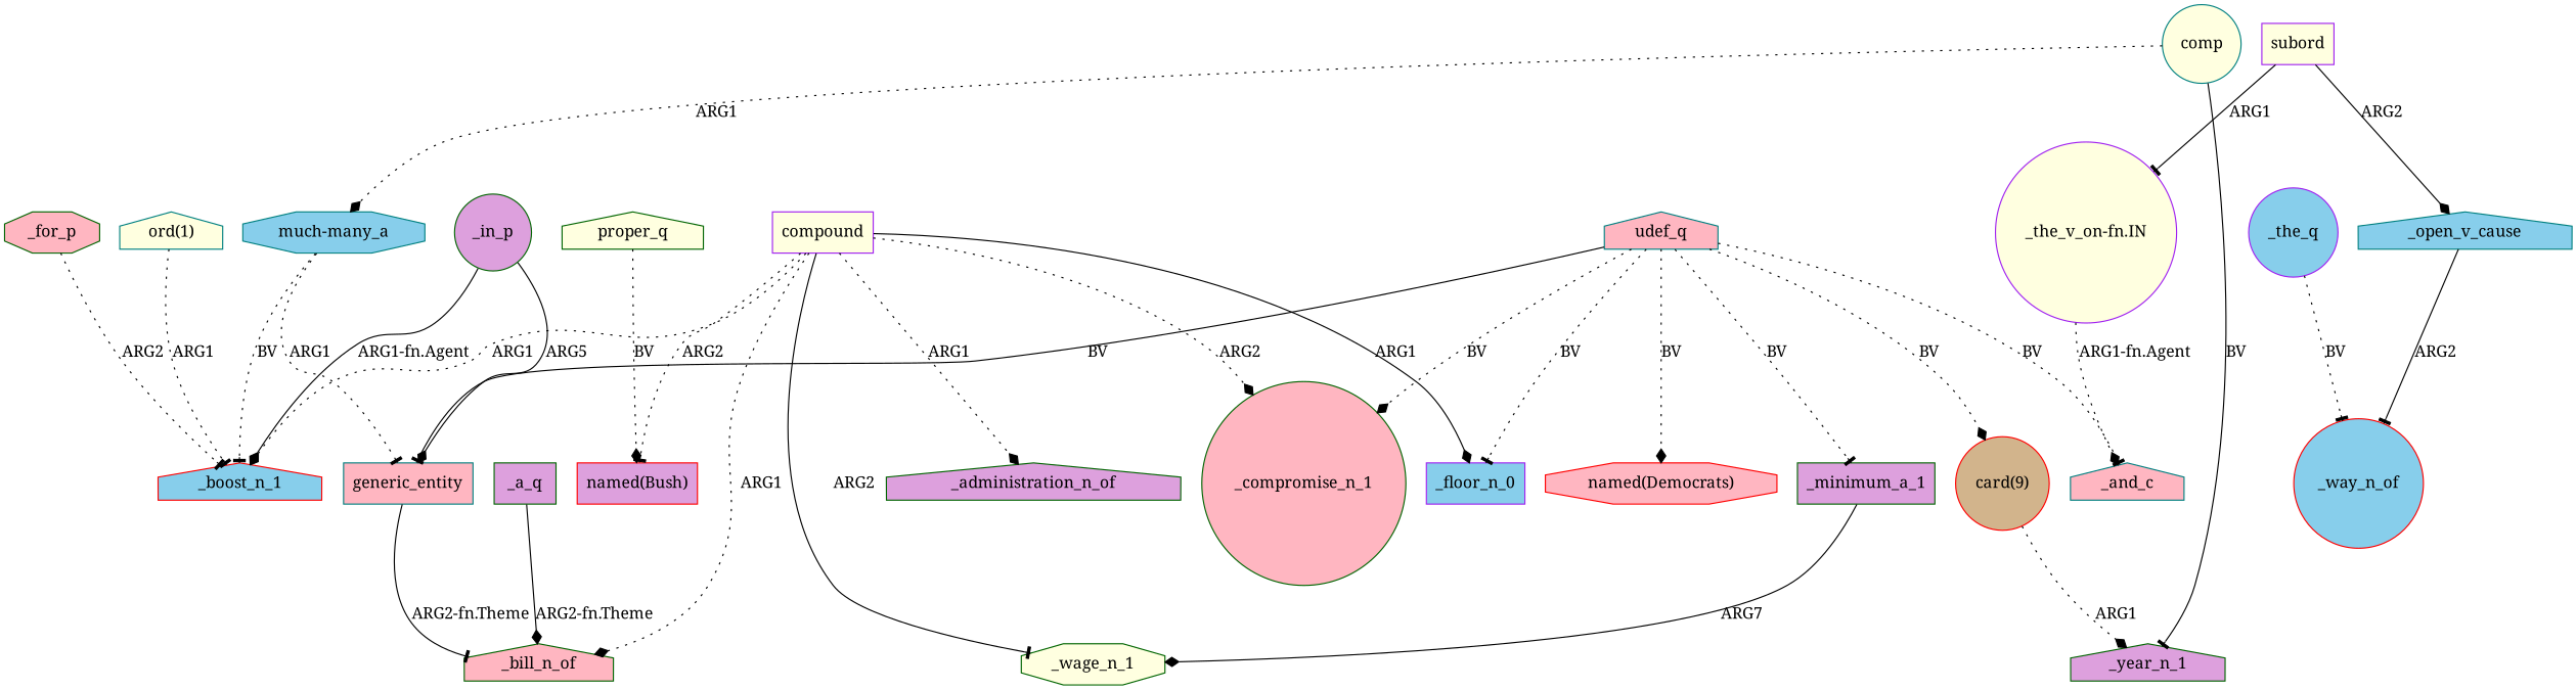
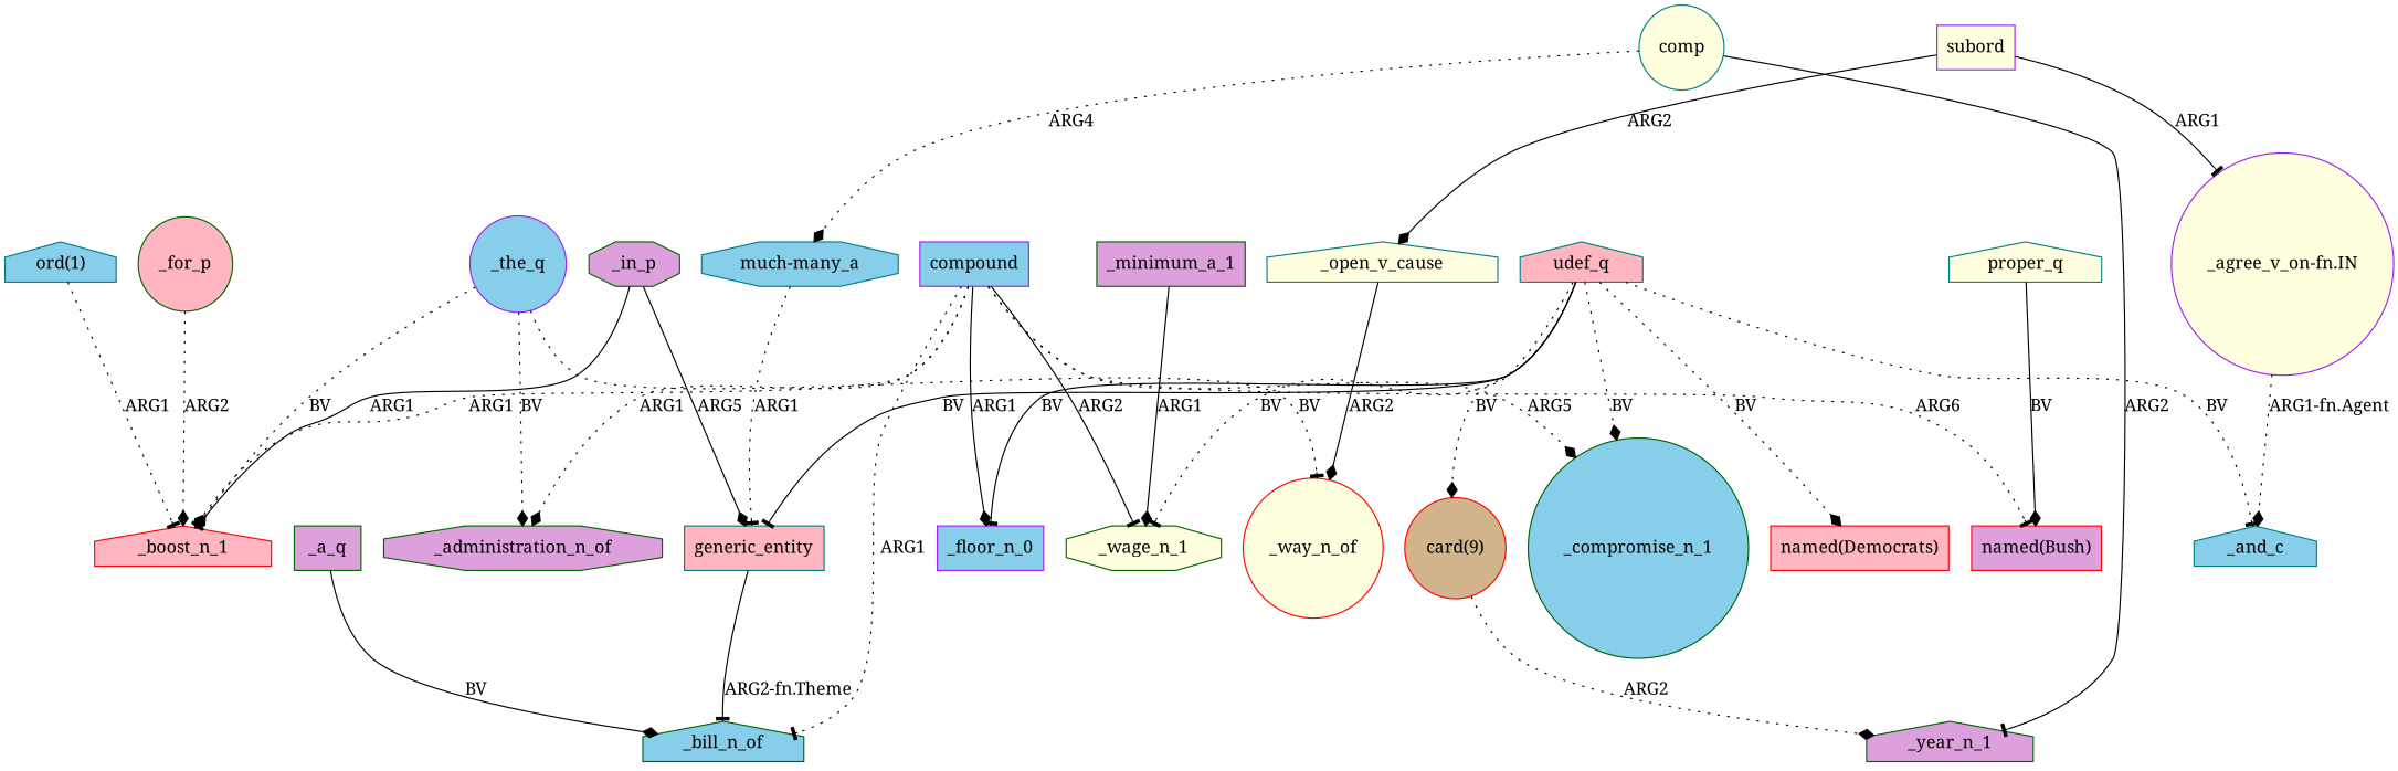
  digraph {
    fontname="Noto Serif"
    node [color=darkgreen fillcolor=lightyellow fontname="Noto Serif" shape=house style=filled]
    edge [arrowhead=diamond fontname="Noto Serif" style=dotted]
-   _boost_n_1 [color=red fillcolor=skyblue]
-   "ord(1)" [color=teal]
-   "_agree_v_on-fn.IN" [color=purple shape=circle label="_the_v_on-fn.IN"]
-   _and_c [color=teal fillcolor=lightpink]
-   _bill_n_of [fillcolor=lightpink]
-   _in_p [fillcolor=plum shape=circle]
+   _boost_n_1 [color=red fillcolor=lightpink]
+   "ord(1)" [color=teal fillcolor=skyblue]
+   "_agree_v_on-fn.IN" [color=purple shape=circle]
+   _and_c [color=teal fillcolor=skyblue]
+   _bill_n_of [fillcolor=skyblue]
+   _in_p [fillcolor=plum shape=octagon]
    generic_entity [color=teal fillcolor=lightpink shape=box]
    udef_q [color=teal fillcolor=lightpink]
    _wage_n_1 [shape=octagon]
    n10 [color=purple fillcolor=skyblue label=_floor_n_0 shape=box]
-   "named(Democrats)" [color=red fillcolor=lightpink shape=octagon]
-   _compromise_n_1 [fillcolor=lightpink shape=circle]
+   "named(Democrats)" [color=red fillcolor=lightpink shape=box]
+   _compromise_n_1 [fillcolor=skyblue shape=circle]
    "card(9)" [color=red fillcolor=tan shape=circle]
    _year_n_1 [fillcolor=plum]
-   compound [color=purple shape=box]
+   compound [color=purple fillcolor=skyblue shape=box]
    "named(Bush)" [color=red fillcolor=plum shape=box]
-   _administration_n_of [fillcolor=plum]
+   _administration_n_of [fillcolor=plum shape=octagon]
    _a_q [fillcolor=plum shape=box]
    "much-many_a" [color=teal fillcolor=skyblue shape=octagon]
    _the_q [color=purple fillcolor=skyblue shape=circle]
-   _way_n_of [color=red fillcolor=skyblue shape=circle]
+   _way_n_of [color=red shape=circle]
    _minimum_a_1 [fillcolor=plum shape=box]
-   _open_v_cause [color=teal fillcolor=skyblue]
-   _for_p [fillcolor=lightpink shape=octagon]
+   _open_v_cause [color=teal]
+   _for_p [fillcolor=lightpink shape=circle]
    comp [color=teal shape=circle]
    subord [color=purple shape=box]
-   proper_q
+   proper_q [color=teal]
    "ord(1)" -> _boost_n_1 [arrowhead=tee label=ARG1]
    "_agree_v_on-fn.IN" -> _and_c [label="ARG1-fn.Agent"]
-   _in_p -> _boost_n_1 [label="ARG1-fn.Agent" style=solid]
+   _in_p -> _boost_n_1 [label=ARG1 style=solid]
    _in_p -> generic_entity [label=ARG5 style=solid]
    generic_entity -> _bill_n_of [arrowhead=tee label="ARG2-fn.Theme" style=solid]
    udef_q -> _and_c [arrowhead=tee label=BV]
    udef_q -> generic_entity [arrowhead=tee label=BV style=solid]
-   udef_q -> _minimum_a_1 [arrowhead=tee label=BV]
-   udef_q -> n10 [arrowhead=tee label=BV]
+   udef_q -> _wage_n_1 [arrowhead=tee label=BV]
+   udef_q -> n10 [arrowhead=tee label=BV style=solid]
    udef_q -> "named(Democrats)" [label=BV]
    udef_q -> _compromise_n_1 [label=BV]
    udef_q -> "card(9)" [label=BV]
-   "card(9)" -> _year_n_1 [label=ARG1]
+   "card(9)" -> _year_n_1 [label=ARG2]
    compound -> _boost_n_1 [label=ARG1]
-   compound -> _bill_n_of [label=ARG1]
+   compound -> _bill_n_of [arrowhead=tee label=ARG1]
    compound -> _wage_n_1 [arrowhead=tee label=ARG2 style=solid]
    compound -> n10 [label=ARG1 style=solid]
-   compound -> _compromise_n_1 [label=ARG2]
-   compound -> "named(Bush)" [arrowhead=tee label=ARG2]
+   compound -> _compromise_n_1 [label=ARG5]
+   compound -> "named(Bush)" [arrowhead=tee label=ARG6]
    compound -> _administration_n_of [label=ARG1]
-   _a_q -> _bill_n_of [label="ARG2-fn.Theme" style=solid]
+   _a_q -> _bill_n_of [label=BV style=solid]
    "much-many_a" -> generic_entity [arrowhead=tee label=ARG1]
-   "much-many_a" -> _boost_n_1 [arrowhead=tee label=BV]
+   _the_q -> _boost_n_1 [arrowhead=tee label=BV]
+   _the_q -> _administration_n_of [label=BV]
    _the_q -> _way_n_of [arrowhead=tee label=BV]
-   _minimum_a_1 -> _wage_n_1 [label=ARG7 style=solid]
-   _open_v_cause -> _way_n_of [arrowhead=tee label=ARG2 style=solid]
-   _for_p -> _boost_n_1 [arrowhead=tee label=ARG2]
-   comp -> _year_n_1 [arrowhead=tee label=BV style=solid]
-   comp -> "much-many_a" [label=ARG1]
+   _minimum_a_1 -> _wage_n_1 [label=ARG1 style=solid]
+   _open_v_cause -> _way_n_of [label=ARG2 style=solid]
+   _for_p -> _boost_n_1 [label=ARG2]
+   comp -> _year_n_1 [arrowhead=tee label=ARG2 style=solid]
+   comp -> "much-many_a" [label=ARG4]
    subord -> "_agree_v_on-fn.IN" [arrowhead=tee label=ARG1 style=solid]
    subord -> _open_v_cause [label=ARG2 style=solid]
-   proper_q -> "named(Bush)" [label=BV]
+   proper_q -> "named(Bush)" [label=BV style=solid]
  }
